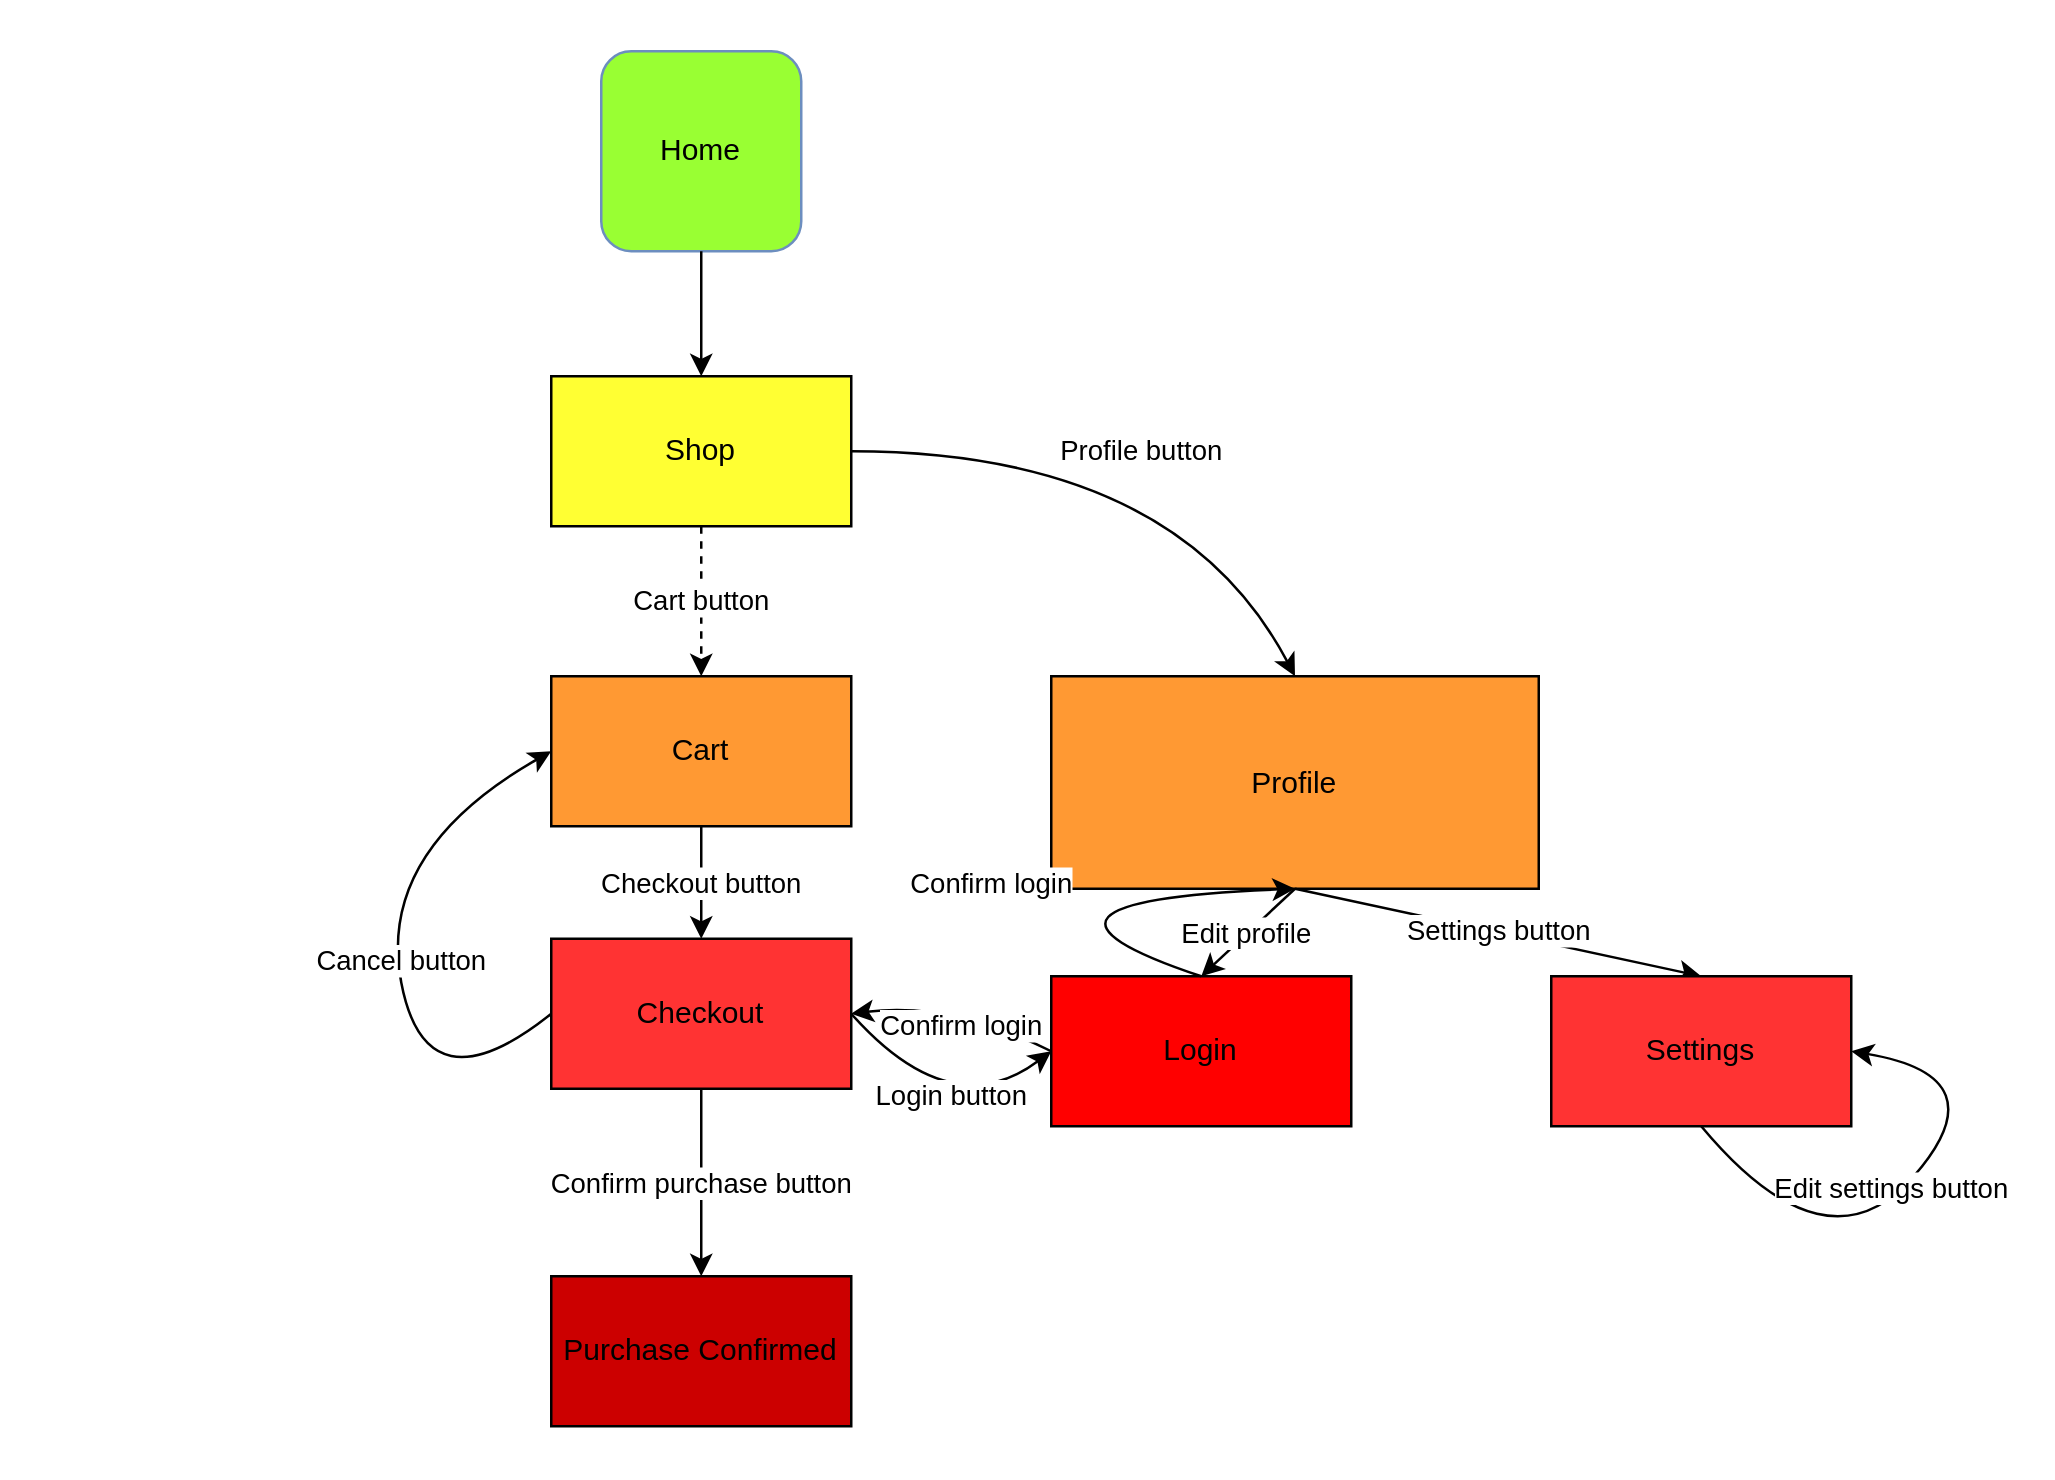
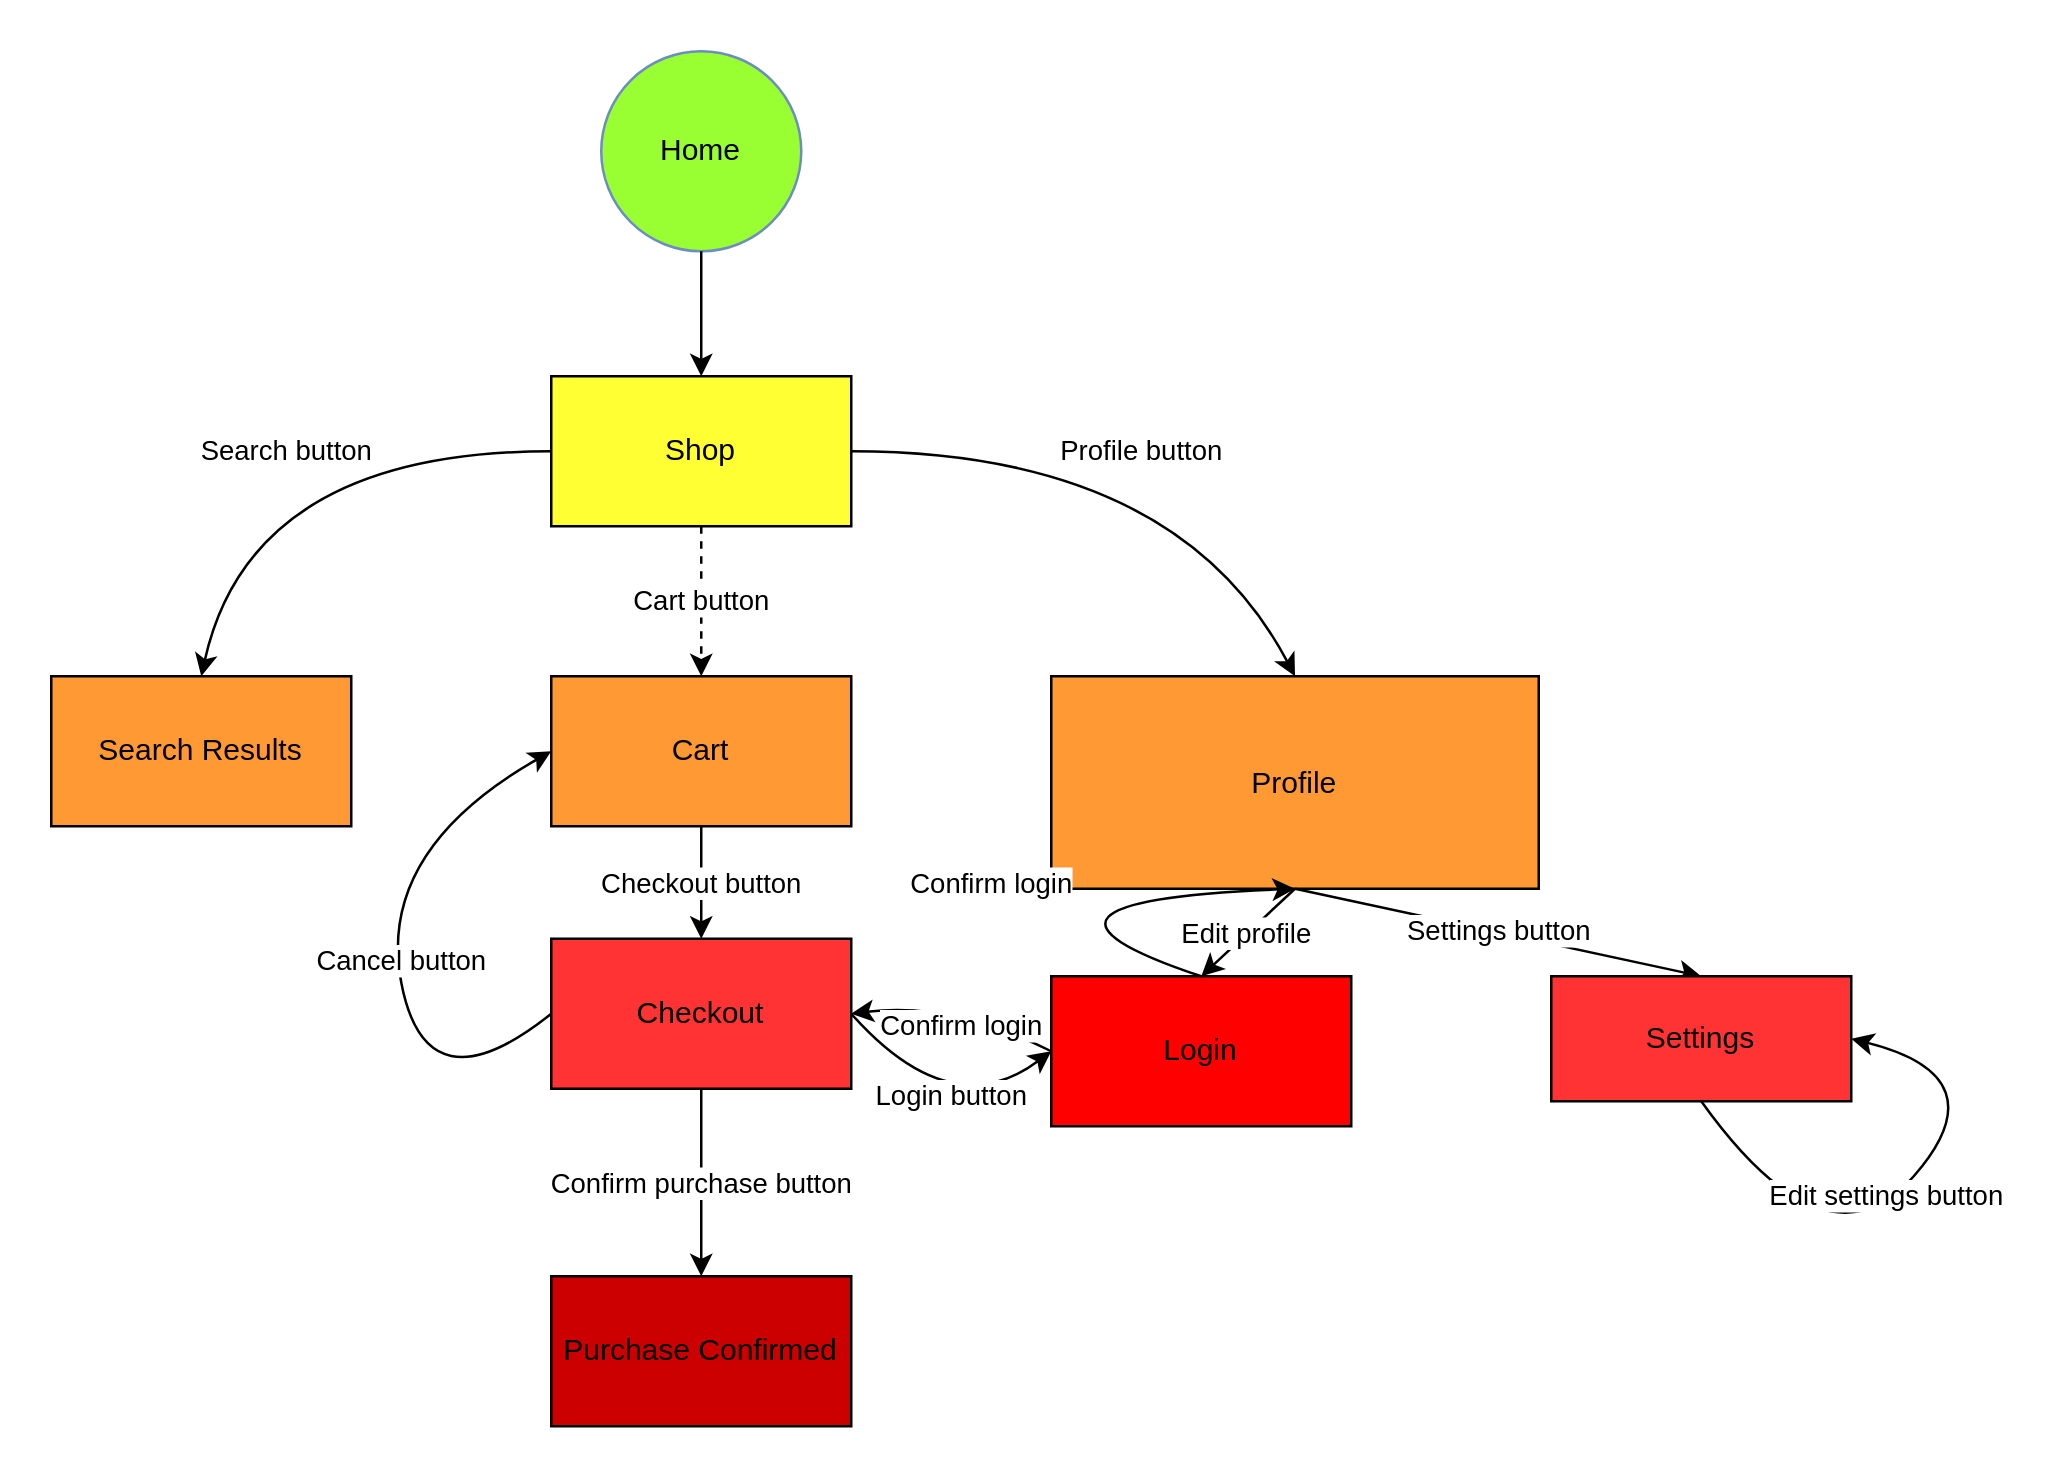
  <mxCell id="0" />
  <mxCell id="1" parent="0" />
- <mxCell id="2" value="Home" style="whiteSpace=wrap;html=1;aspect=fixed;fillColor=#99FF33;strokeColor=#6c8ebf;rounded=1;" vertex="1" parent="1"><mxGeometry x="240" y="20" width="80" height="80" as="geometry" /></mxCell>
+ <mxCell id="2" value="Home" style="ellipse;whiteSpace=wrap;html=1;aspect=fixed;fillColor=#99FF33;strokeColor=#6c8ebf;" vertex="1" parent="1"><mxGeometry x="240" y="20" width="80" height="80" as="geometry" /></mxCell>
  <mxCell id="3" value="Login" style="rounded=0;whiteSpace=wrap;html=1;fillColor=#FF0000;" vertex="1" parent="1"><mxGeometry x="420" y="390" width="120" height="60" as="geometry" /></mxCell>
  <mxCell id="4" value="Shop" style="rounded=0;whiteSpace=wrap;html=1;fillColor=#FFFF33;" vertex="1" parent="1"><mxGeometry x="220" y="150" width="120" height="60" as="geometry" /></mxCell>
  <mxCell id="5" value="Profile" style="rounded=0;whiteSpace=wrap;html=1;fillColor=#FF9933;" vertex="1" parent="1"><mxGeometry x="420" y="270" width="195" height="85" as="geometry" /></mxCell>
+ <mxCell id="6" value="Search Results" style="rounded=0;whiteSpace=wrap;html=1;fillColor=#FF9933;" vertex="1" parent="1"><mxGeometry x="20" y="270" width="120" height="60" as="geometry" /></mxCell>
  <mxCell id="7" value="Cart" style="rounded=0;whiteSpace=wrap;html=1;fillColor=#FF9933;" vertex="1" parent="1"><mxGeometry x="220" y="270" width="120" height="60" as="geometry" /></mxCell>
  <mxCell id="8" value="Checkout" style="rounded=0;whiteSpace=wrap;html=1;fillColor=#FF3333;" vertex="1" parent="1"><mxGeometry x="220" y="375" width="120" height="60" as="geometry" /></mxCell>
  <mxCell id="9" value="Purchase Confirmed" style="rounded=0;whiteSpace=wrap;html=1;fillColor=#CC0000;" vertex="1" parent="1"><mxGeometry x="220" y="510" width="120" height="60" as="geometry" /></mxCell>
  <mxCell id="10" value="Cart button" style="endArrow=classic;html=1;rounded=0;exitX=0.5;exitY=1;exitDx=0;exitDy=0;dashed=1;" edge="1" parent="1" source="4" target="7"><mxGeometry width="50" height="50" relative="1" as="geometry"><mxPoint x="310" y="260" as="sourcePoint" /><mxPoint x="360" y="210" as="targetPoint" /></mxGeometry></mxCell>
  <mxCell id="11" value="Profile button" style="curved=1;endArrow=classic;html=1;rounded=0;exitX=1;exitY=0.5;exitDx=0;exitDy=0;entryX=0.5;entryY=0;entryDx=0;entryDy=0;" edge="1" parent="1" source="4" target="5"><mxGeometry width="50" height="50" relative="1" as="geometry"><mxPoint x="310" y="260" as="sourcePoint" /><mxPoint x="460" y="240" as="targetPoint" /><Array as="points"><mxPoint x="470" y="180" /></Array></mxGeometry></mxCell>
+ <mxCell id="12" value="Search button" style="curved=1;endArrow=classic;html=1;rounded=0;entryX=0.5;entryY=0;entryDx=0;entryDy=0;exitX=0;exitY=0.5;exitDx=0;exitDy=0;" edge="1" parent="1" source="4" target="6"><mxGeometry width="50" height="50" relative="1" as="geometry"><mxPoint x="-30" y="180" as="sourcePoint" /><mxPoint x="100" y="270" as="targetPoint" /><Array as="points"><mxPoint x="100" y="180" /></Array></mxGeometry></mxCell>
  <mxCell id="13" value="Checkout button" style="endArrow=classic;html=1;rounded=0;exitX=0.5;exitY=1;exitDx=0;exitDy=0;entryX=0.5;entryY=0;entryDx=0;entryDy=0;" edge="1" parent="1" source="7" target="8"><mxGeometry width="50" height="50" relative="1" as="geometry"><mxPoint x="310" y="410" as="sourcePoint" /><mxPoint x="350" y="360" as="targetPoint" /></mxGeometry></mxCell>
  <mxCell id="14" value="Settings button" style="endArrow=classic;html=1;rounded=0;exitX=0.5;exitY=1;exitDx=0;exitDy=0;entryX=0.5;entryY=0;entryDx=0;entryDy=0;" edge="1" parent="1" source="5" target="21"><mxGeometry width="50" height="50" relative="1" as="geometry"><mxPoint x="310" y="530" as="sourcePoint" /><mxPoint x="360" y="480" as="targetPoint" /></mxGeometry></mxCell>
  <mxCell id="15" value="Confirm purchase button" style="endArrow=classic;html=1;rounded=0;exitX=0.5;exitY=1;exitDx=0;exitDy=0;entryX=0.5;entryY=0;entryDx=0;entryDy=0;" edge="1" parent="1" source="8" target="9"><mxGeometry width="50" height="50" relative="1" as="geometry"><mxPoint x="310" y="410" as="sourcePoint" /><mxPoint x="360" y="360" as="targetPoint" /></mxGeometry></mxCell>
  <mxCell id="16" value="" style="curved=1;endArrow=classic;html=1;rounded=0;exitX=0.5;exitY=1;exitDx=0;exitDy=0;entryX=1;entryY=0.5;entryDx=0;entryDy=0;" edge="1" parent="1" source="21" target="21"><mxGeometry width="50" height="50" relative="1" as="geometry"><mxPoint x="500" y="630" as="sourcePoint" /><mxPoint x="580" y="530" as="targetPoint" /><Array as="points"><mxPoint x="730" y="510" /><mxPoint x="800" y="430" /></Array></mxGeometry></mxCell>
  <mxCell id="17" value="Edit settings button" style="edgeLabel;html=1;align=center;verticalAlign=middle;resizable=0;points=[];" vertex="1" connectable="0" parent="16"><mxGeometry x="-0.008" y="4" relative="1" as="geometry"><mxPoint as="offset" /></mxGeometry></mxCell>
  <mxCell id="18" value="" style="curved=1;endArrow=classic;html=1;rounded=0;exitX=0;exitY=0.5;exitDx=0;exitDy=0;entryX=0;entryY=0.5;entryDx=0;entryDy=0;" edge="1" parent="1" source="8" target="7"><mxGeometry width="50" height="50" relative="1" as="geometry"><mxPoint x="120" y="445" as="sourcePoint" /><mxPoint x="170" y="395" as="targetPoint" /><Array as="points"><mxPoint x="170" y="445" /><mxPoint x="150" y="340" /></Array></mxGeometry></mxCell>
  <mxCell id="19" value="Cancel button" style="edgeLabel;html=1;align=center;verticalAlign=middle;resizable=0;points=[];" vertex="1" connectable="0" parent="18"><mxGeometry x="0.001" y="-1" relative="1" as="geometry"><mxPoint as="offset" /></mxGeometry></mxCell>
  <mxCell id="20" value="" style="endArrow=classic;html=1;rounded=0;exitX=0.5;exitY=1;exitDx=0;exitDy=0;entryX=0.5;entryY=0;entryDx=0;entryDy=0;" edge="1" parent="1" source="2" target="4"><mxGeometry width="50" height="50" relative="1" as="geometry"><mxPoint x="190" y="150" as="sourcePoint" /><mxPoint x="240" y="100" as="targetPoint" /></mxGeometry></mxCell>
- <mxCell id="21" value="Settings" style="rounded=0;whiteSpace=wrap;html=1;fillColor=#FF3333;" vertex="1" parent="1"><mxGeometry x="620" y="390" width="120" height="60" as="geometry" /></mxCell>
+ <mxCell id="21" value="Settings" style="rounded=0;whiteSpace=wrap;html=1;fillColor=#FF3333;" vertex="1" parent="1"><mxGeometry x="620" y="390" width="120" height="50" as="geometry" /></mxCell>
  <mxCell id="22" value="" style="curved=1;endArrow=classic;html=1;rounded=0;entryX=0.5;entryY=1;entryDx=0;entryDy=0;exitX=0.5;exitY=0;exitDx=0;exitDy=0;" edge="1" parent="1" source="3" target="5"><mxGeometry width="50" height="50" relative="1" as="geometry"><mxPoint x="680" y="180" as="sourcePoint" /><mxPoint x="670" y="210" as="targetPoint" /><Array as="points"><mxPoint x="390" y="360" /></Array></mxGeometry></mxCell>
  <mxCell id="23" value="Confirm login" style="edgeLabel;html=1;align=center;verticalAlign=middle;resizable=0;points=[];" connectable="0" vertex="1" parent="22"><mxGeometry x="-0.098" y="7" relative="1" as="geometry"><mxPoint x="1" as="offset" /></mxGeometry></mxCell>
  <mxCell id="24" value="Edit profile" style="endArrow=classic;html=1;rounded=0;exitX=0.5;exitY=1;exitDx=0;exitDy=0;entryX=0.5;entryY=0;entryDx=0;entryDy=0;" edge="1" parent="1" source="5" target="3"><mxGeometry width="50" height="50" relative="1" as="geometry"><mxPoint x="250" y="340" as="sourcePoint" /><mxPoint x="300" y="290" as="targetPoint" /></mxGeometry></mxCell>
  <mxCell id="25" value="" style="curved=1;endArrow=classic;html=1;rounded=0;entryX=1;entryY=0.5;entryDx=0;entryDy=0;exitX=0;exitY=0.5;exitDx=0;exitDy=0;" edge="1" parent="1" source="3" target="8"><mxGeometry width="50" height="50" relative="1" as="geometry"><mxPoint x="410" y="500" as="sourcePoint" /><mxPoint x="480" y="340" as="targetPoint" /><Array as="points"><mxPoint x="380" y="400" /></Array></mxGeometry></mxCell>
  <mxCell id="26" value="Confirm login" style="edgeLabel;html=1;align=center;verticalAlign=middle;resizable=0;points=[];" connectable="0" vertex="1" parent="25"><mxGeometry x="-0.098" y="7" relative="1" as="geometry"><mxPoint x="1" as="offset" /></mxGeometry></mxCell>
  <mxCell id="27" value="" style="curved=1;endArrow=classic;html=1;rounded=0;exitX=1;exitY=0.5;exitDx=0;exitDy=0;entryX=0;entryY=0.5;entryDx=0;entryDy=0;" edge="1" parent="1" source="8" target="3"><mxGeometry width="50" height="50" relative="1" as="geometry"><mxPoint x="430" y="430" as="sourcePoint" /><mxPoint x="420" y="490" as="targetPoint" /><Array as="points"><mxPoint x="380" y="450" /></Array></mxGeometry></mxCell>
  <mxCell id="28" value="Login button" style="edgeLabel;html=1;align=center;verticalAlign=middle;resizable=0;points=[];" connectable="0" vertex="1" parent="27"><mxGeometry x="-0.098" y="7" relative="1" as="geometry"><mxPoint x="1" as="offset" /></mxGeometry></mxCell>
